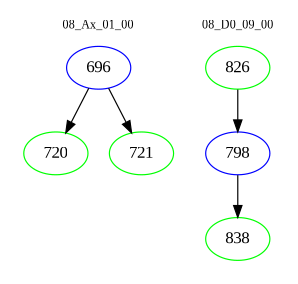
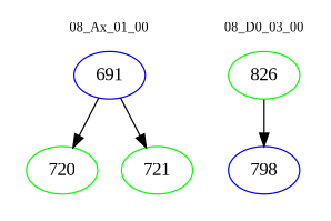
  digraph {
    fontname="Liberation Serif"
    node [color=green fontname="Liberation Serif"]
    edge [color=black fontname="Liberation Serif"]
    n1 [label=720]
-   n2 [color=blue label=696]
+   n2 [color=blue label=691]
    n3 [label=721]
    n4 [label=826]
    n5 [color=blue label=798]
-   n6 [label=838]
    subgraph cluster_1 {
      color=white
      fontsize=10
      label="08_Ax_01_00"
      n1
      n2
      n3
    }
    subgraph cluster_2 {
      color=white
      fontsize=10
-     label="08_D0_09_00"
+     label="08_D0_03_00"
      n4
      n5
-     n6
    }
    n2 -> n1
    n2 -> n3
    n4 -> n5
-   n5 -> n6
  }
